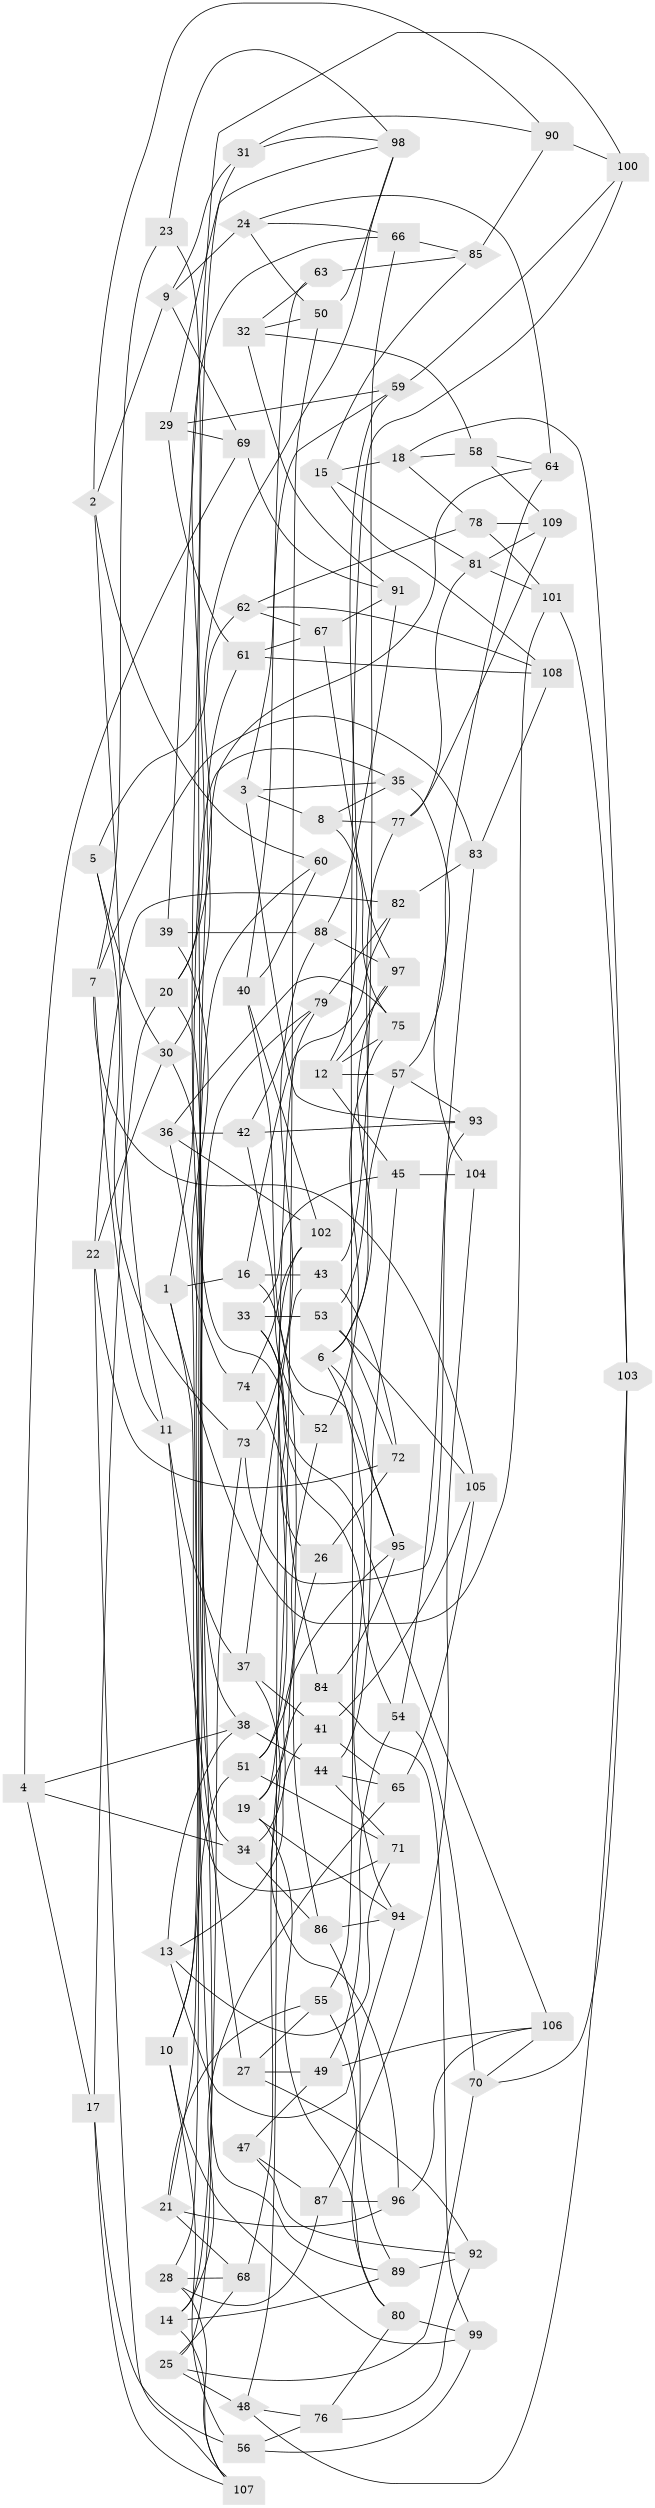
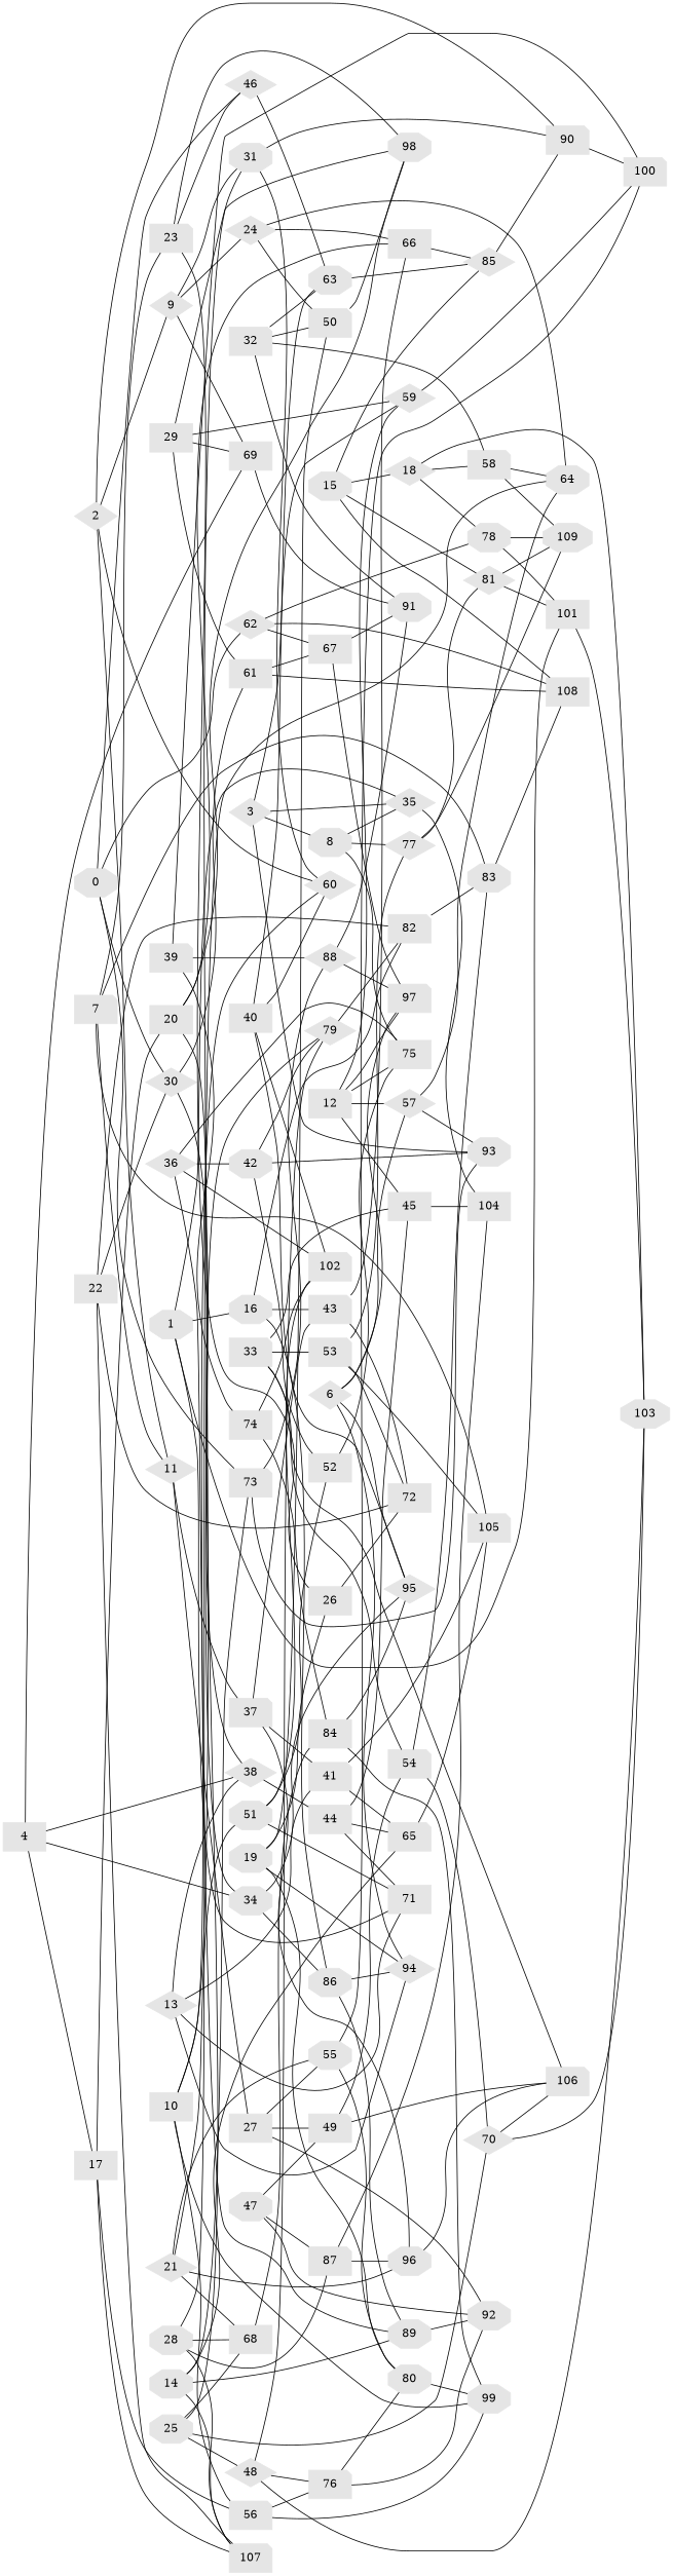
  graph {
    rankdir=LR
    node [color=gray90 shape=octagon style=filled]
    1
    16
    35 [shape=diamond]
    71 [shape=box]
    101 [shape=box]
    43 [shape=note]
    82 [shape=note]
    86
    104 [shape=box]
    103
    2 [shape=diamond]
    9 [shape=diamond]
    11 [shape=diamond]
    60 [shape=diamond]
    90 [shape=note]
    69 [shape=box]
    24 [shape=diamond]
    31
    27 [shape=box]
    37 [shape=note]
    100 [shape=note]
    3 [shape=diamond]
    8
    59 [shape=diamond]
    93
    75 [shape=box]
    77 [shape=diamond]
    4 [shape=box]
    17 [shape=box]
    34
    38 [shape=diamond]
    56 [shape=note]
    107 [shape=note]
    20 [shape=box]
    95 [shape=diamond]
    44 [shape=box]
    91
    30 [shape=diamond]
-   5
+   5 [label=0]
+   46 [shape=diamond]
    62 [shape=diamond]
    73 [shape=note]
    61 [shape=box]
    63
    108 [shape=box]
    78
    67 [shape=box]
    88 [shape=diamond]
    6 [shape=diamond]
    57 [shape=diamond]
    94 [shape=diamond]
    97 [shape=note]
    64
    7 [shape=note]
    23 [shape=note]
    83
    105 [shape=note]
    26 [shape=box]
    98
    81 [shape=diamond]
    109
    50 [shape=note]
    66 [shape=box]
    10 [shape=box]
    99
    76 [shape=note]
    55
    49 [shape=note]
    92
    41 [shape=note]
    96
    12 [shape=note]
    45 [shape=box]
    13 [shape=diamond]
    65 [shape=note]
    14
    89
    18 [shape=diamond]
    15
    85 [shape=diamond]
    58 [shape=note]
    72 [shape=box]
    19
    80
    21 [shape=diamond]
    51
    68 [shape=box]
    102 [shape=note]
    52 [shape=box]
    84 [shape=box]
    106 [shape=note]
    22 [shape=note]
    25
    48 [shape=diamond]
    70 [shape=diamond]
    79 [shape=diamond]
    39 [shape=note]
    74 [shape=box]
    54 [shape=note]
    28
    87 [shape=note]
    29 [shape=box]
    32 [shape=note]
    33 [shape=note]
    53 [shape=note]
    36 [shape=diamond]
    42
    40 [shape=box]
    47
    1 -- 16
    1 -- 35
    1 -- 71
    1 -- 101
    16 -- 43
    16 -- 82
    16 -- 86
    35 -- 104
    101 -- 103
    43 -- 66
    43 -- 72
    82 -- 83
    86 -- 94
    86 -- 89
    2 -- 9
    2 -- 11
    2 -- 60
    2 -- 90
    9 -- 69
    9 -- 24
    9 -- 31
    11 -- 27
    11 -- 37
    90 -- 100
    69 -- 91
    24 -- 64
    24 -- 50
    24 -- 66
-   31 -- 98
+   31 -- 60
    31 -- 90
    27 -- 55
    27 -- 49
    27 -- 92
    37 -- 43
    37 -- 41
    37 -- 96
    3 -- 35
    3 -- 8
    3 -- 59
    3 -- 93
    8 -- 35
    8 -- 75
    8 -- 77
    59 -- 100
    77 -- 81
    77 -- 109
    4 -- 69
    4 -- 17
    4 -- 34
    4 -- 38
    17 -- 56
    17 -- 107
    17 -- 20
    34 -- 86
    34 -- 95
    38 -- 44
    56 -- 99
    56 -- 76
    20 -- 34
    20 -- 98
    20 -- 66
    44 -- 71
    44 -- 45
    44 -- 65
    30 -- 38
    30 -- 61
    5 -- 30
+   5 -- 46
    5 -- 62
    5 -- 73
+   46 -- 63
    62 -- 108
    62 -- 78
    62 -- 67
    73 -- 93
    73 -- 88
    61 -- 108
    61 -- 67
    63 -- 85
    78 -- 101
    78 -- 109
    67 -- 91
    67 -- 97
    88 -- 91
    88 -- 97
    6 -- 95
    6 -- 57
    6 -- 94
    6 -- 97
    57 -- 93
    57 -- 64
    7 -- 11
    7 -- 23
    7 -- 83
    7 -- 105
+   23 -- 46
    23 -- 26
    23 -- 98
    83 -- 108
    26 -- 72
    81 -- 101
    81 -- 109
    50 -- 98
    66 -- 85
    10 -- 60
    10 -- 31
    10 -- 56
    10 -- 99
    76 -- 92
    76 -- 80
    55 -- 100
    55 -- 80
    49 -- 106
    49 -- 54
    41 -- 105
    41 -- 65
    96 -- 106
    12 -- 59
    12 -- 75
    12 -- 57
    12 -- 97
    12 -- 45
    45 -- 104
    13 -- 71
    13 -- 38
    13 -- 94
    13 -- 41
    65 -- 105
    14 -- 107
    14 -- 73
    14 -- 65
    14 -- 89
    89 -- 92
    18 -- 103
    18 -- 78
    18 -- 58
    15 -- 108
    15 -- 81
    15 -- 18
    15 -- 85
    85 -- 90
    58 -- 64
    58 -- 109
    19 -- 94
    19 -- 26
    19 -- 50
    19 -- 80
    80 -- 99
    21 -- 55
    21 -- 96
    21 -- 51
    21 -- 68
    51 -- 71
    51 -- 102
    51 -- 52
    68 -- 84
    52 -- 75
    84 -- 95
    84 -- 99
    22 -- 82
    22 -- 107
    22 -- 30
    22 -- 72
    25 -- 68
    25 -- 48
    25 -- 70
    25 -- 79
    48 -- 103
    48 -- 76
    48 -- 79
    70 -- 103
    70 -- 106
    79 -- 82
    39 -- 100
    39 -- 88
    39 -- 74
    74 -- 102
    74 -- 84
    54 -- 83
    54 -- 70
    28 -- 107
    28 -- 64
    28 -- 68
    28 -- 87
    87 -- 104
    87 -- 96
    29 -- 69
    29 -- 59
    29 -- 61
    29 -- 98
    32 -- 91
    32 -- 63
    32 -- 50
    32 -- 58
    33 -- 45
    33 -- 106
    33 -- 54
    33 -- 53
    53 -- 77
    53 -- 105
    53 -- 72
    36 -- 75
    36 -- 89
    36 -- 102
    36 -- 42
    42 -- 93
    42 -- 52
    42 -- 79
    40 -- 60
    40 -- 95
    40 -- 63
    40 -- 102
    47 -- 49
    47 -- 92
    47 -- 87
  }
